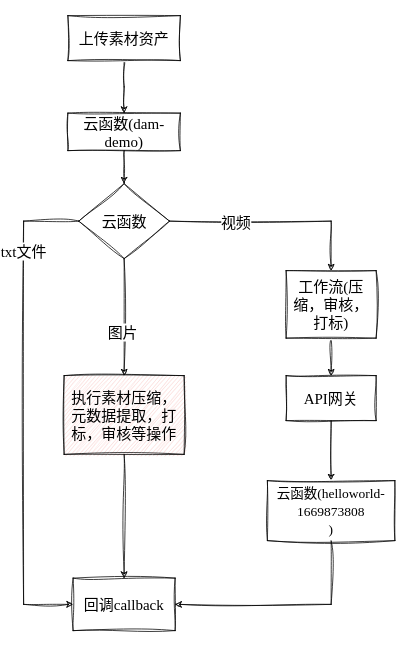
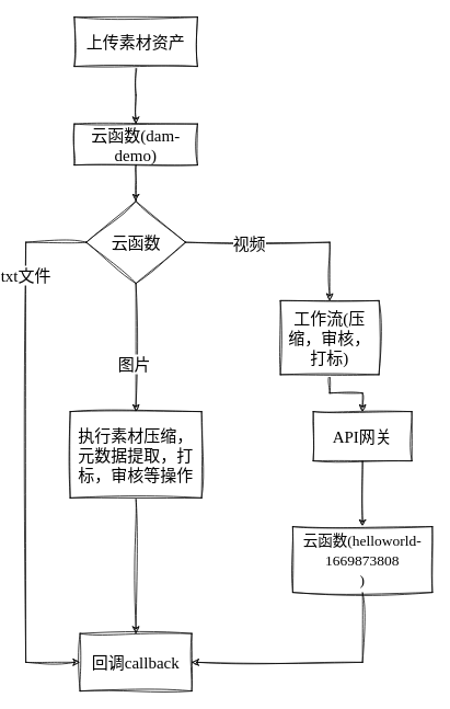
  <mxCell id="0" />
  <mxCell id="1" parent="0" />
  <mxCell id="2" style="edgeStyle=orthogonalEdgeStyle;rounded=0;sketch=1;hachureGap=4;jiggle=2;curveFitting=1;orthogonalLoop=1;jettySize=auto;html=1;exitX=0.5;exitY=1;exitDx=0;exitDy=0;fontFamily=Architects Daughter;fontSource=https%3A%2F%2Ffonts.googleapis.com%2Fcss%3Ffamily%3DArchitects%2BDaughter;fontSize=16;" edge="1" parent="1" source="3"><mxGeometry relative="1" as="geometry"><mxPoint x="154" y="150" as="targetPoint" /></mxGeometry></mxCell>
  <mxCell id="3" value="上传素材资产" style="rounded=0;whiteSpace=wrap;html=1;sketch=1;hachureGap=4;jiggle=2;curveFitting=1;fontFamily=Architects Daughter;fontSource=https%3A%2F%2Ffonts.googleapis.com%2Fcss%3Ffamily%3DArchitects%2BDaughter;fontSize=20;" vertex="1" parent="1"><mxGeometry x="79" y="20" width="150" height="60" as="geometry" /></mxCell>
  <mxCell id="4" style="edgeStyle=orthogonalEdgeStyle;rounded=0;sketch=1;hachureGap=4;jiggle=2;curveFitting=1;orthogonalLoop=1;jettySize=auto;html=1;entryX=0.5;entryY=0;entryDx=0;entryDy=0;fontFamily=Architects Daughter;fontSource=https%3A%2F%2Ffonts.googleapis.com%2Fcss%3Ffamily%3DArchitects%2BDaughter;fontSize=16;" edge="1" parent="1" source="5" target="12"><mxGeometry relative="1" as="geometry" /></mxCell>
  <mxCell id="5" value="云函数(dam-demo)" style="rounded=0;whiteSpace=wrap;html=1;sketch=1;hachureGap=4;jiggle=2;curveFitting=1;fontFamily=Architects Daughter;fontSource=https%3A%2F%2Ffonts.googleapis.com%2Fcss%3Ffamily%3DArchitects%2BDaughter;fontSize=20;" vertex="1" parent="1"><mxGeometry x="79" y="150" width="150" height="50" as="geometry" /></mxCell>
  <mxCell id="6" style="edgeStyle=orthogonalEdgeStyle;rounded=0;sketch=1;hachureGap=4;jiggle=2;curveFitting=1;orthogonalLoop=1;jettySize=auto;html=1;fontFamily=Architects Daughter;fontSource=https%3A%2F%2Ffonts.googleapis.com%2Fcss%3Ffamily%3DArchitects%2BDaughter;fontSize=16;" edge="1" parent="1" source="12" target="14"><mxGeometry relative="1" as="geometry" /></mxCell>
  <mxCell id="7" value="图片" style="edgeLabel;html=1;align=center;verticalAlign=middle;resizable=0;points=[];fontSize=20;fontFamily=Architects Daughter;" vertex="1" connectable="0" parent="6"><mxGeometry x="0.246" y="-3" relative="1" as="geometry"><mxPoint as="offset" /></mxGeometry></mxCell>
  <mxCell id="8" style="edgeStyle=orthogonalEdgeStyle;rounded=0;sketch=1;hachureGap=4;jiggle=2;curveFitting=1;orthogonalLoop=1;jettySize=auto;html=1;fontFamily=Architects Daughter;fontSource=https%3A%2F%2Ffonts.googleapis.com%2Fcss%3Ffamily%3DArchitects%2BDaughter;fontSize=16;" edge="1" parent="1" source="12" target="17"><mxGeometry relative="1" as="geometry"><mxPoint x="420" y="450" as="targetPoint" /></mxGeometry></mxCell>
  <mxCell id="9" value="视频" style="edgeLabel;html=1;align=center;verticalAlign=middle;resizable=0;points=[];fontSize=20;fontFamily=Architects Daughter;" vertex="1" connectable="0" parent="8"><mxGeometry x="-0.382" y="-1" relative="1" as="geometry"><mxPoint x="1" as="offset" /></mxGeometry></mxCell>
  <mxCell id="10" style="edgeStyle=orthogonalEdgeStyle;rounded=0;sketch=1;hachureGap=4;jiggle=2;curveFitting=1;orthogonalLoop=1;jettySize=auto;html=1;exitX=0;exitY=0.5;exitDx=0;exitDy=0;entryX=0;entryY=0.5;entryDx=0;entryDy=0;fontFamily=Architects Daughter;fontSource=https%3A%2F%2Ffonts.googleapis.com%2Fcss%3Ffamily%3DArchitects%2BDaughter;fontSize=16;" edge="1" parent="1" source="12" target="15"><mxGeometry relative="1" as="geometry"><Array as="points"><mxPoint x="20" y="294" /><mxPoint x="20" y="805" /></Array></mxGeometry></mxCell>
  <mxCell id="11" value="txt文件" style="edgeLabel;html=1;align=center;verticalAlign=middle;resizable=0;points=[];fontSize=20;fontFamily=Architects Daughter;" vertex="1" connectable="0" parent="10"><mxGeometry x="-0.657" y="-1" relative="1" as="geometry"><mxPoint y="1" as="offset" /></mxGeometry></mxCell>
  <mxCell id="12" value="云函数" style="rhombus;whiteSpace=wrap;html=1;sketch=1;hachureGap=4;jiggle=2;curveFitting=1;fontFamily=Architects Daughter;fontSource=https%3A%2F%2Ffonts.googleapis.com%2Fcss%3Ffamily%3DArchitects%2BDaughter;fontSize=20;" vertex="1" parent="1"><mxGeometry x="93.5" y="244" width="121" height="100" as="geometry" /></mxCell>
  <mxCell id="13" value="" style="edgeStyle=orthogonalEdgeStyle;rounded=0;sketch=1;hachureGap=4;jiggle=2;curveFitting=1;orthogonalLoop=1;jettySize=auto;html=1;fontFamily=Architects Daughter;fontSource=https%3A%2F%2Ffonts.googleapis.com%2Fcss%3Ffamily%3DArchitects%2BDaughter;fontSize=16;" edge="1" parent="1" source="14" target="15"><mxGeometry relative="1" as="geometry" /></mxCell>
- <mxCell id="14" value="执行素材压缩，元数据提取，打标，审核等操作" style="rounded=0;whiteSpace=wrap;html=1;sketch=1;hachureGap=4;jiggle=2;curveFitting=1;fontFamily=Architects Daughter;fontSource=https%3A%2F%2Ffonts.googleapis.com%2Fcss%3Ffamily%3DArchitects%2BDaughter;fontSize=20;fillColor=#f8cecc;" vertex="1" parent="1"><mxGeometry x="74" y="500" width="160" height="105" as="geometry" /></mxCell>
+ <mxCell id="14" value="执行素材压缩，元数据提取，打标，审核等操作" style="rounded=0;whiteSpace=wrap;html=1;sketch=1;hachureGap=4;jiggle=2;curveFitting=1;fontFamily=Architects Daughter;fontSource=https%3A%2F%2Ffonts.googleapis.com%2Fcss%3Ffamily%3DArchitects%2BDaughter;fontSize=20;" vertex="1" parent="1"><mxGeometry x="74" y="500" width="160" height="105" as="geometry" /></mxCell>
  <mxCell id="15" value="回调callback" style="rounded=0;whiteSpace=wrap;html=1;sketch=1;hachureGap=4;jiggle=2;curveFitting=1;fontFamily=Architects Daughter;fontSource=https%3A%2F%2Ffonts.googleapis.com%2Fcss%3Ffamily%3DArchitects%2BDaughter;fontSize=20;" vertex="1" parent="1"><mxGeometry x="86" y="770" width="136" height="70" as="geometry" /></mxCell>
  <mxCell id="16" value="" style="edgeStyle=orthogonalEdgeStyle;rounded=0;sketch=1;hachureGap=4;jiggle=2;curveFitting=1;orthogonalLoop=1;jettySize=auto;html=1;fontFamily=Architects Daughter;fontSource=https%3A%2F%2Ffonts.googleapis.com%2Fcss%3Ffamily%3DArchitects%2BDaughter;fontSize=16;" edge="1" parent="1" source="17" target="19"><mxGeometry relative="1" as="geometry" /></mxCell>
- <mxCell id="17" value="工作流(压缩，审核，打标)" style="rounded=0;whiteSpace=wrap;html=1;sketch=1;hachureGap=4;jiggle=2;curveFitting=1;fontFamily=Architects Daughter;fontSource=https%3A%2F%2Ffonts.googleapis.com%2Fcss%3Ffamily%3DArchitects%2BDaughter;fontSize=20;" vertex="1" parent="1"><mxGeometry x="370" y="360" width="120" height="90" as="geometry" /></mxCell>
+ <mxCell id="17" value="工作流(压缩，审核，打标)" style="rounded=0;whiteSpace=wrap;html=1;sketch=1;hachureGap=4;jiggle=2;curveFitting=1;fontFamily=Architects Daughter;fontSource=https%3A%2F%2Ffonts.googleapis.com%2Fcss%3Ffamily%3DArchitects%2BDaughter;fontSize=20;" vertex="1" parent="1"><mxGeometry x="330" y="365" width="120" height="90" as="geometry" /></mxCell>
  <mxCell id="18" value="" style="edgeStyle=orthogonalEdgeStyle;rounded=0;sketch=1;hachureGap=4;jiggle=2;curveFitting=1;orthogonalLoop=1;jettySize=auto;html=1;fontFamily=Architects Daughter;fontSource=https%3A%2F%2Ffonts.googleapis.com%2Fcss%3Ffamily%3DArchitects%2BDaughter;fontSize=16;" edge="1" parent="1" source="19" target="21"><mxGeometry relative="1" as="geometry" /></mxCell>
  <mxCell id="19" value="API网关" style="whiteSpace=wrap;html=1;fontSize=20;fontFamily=Architects Daughter;rounded=0;sketch=1;hachureGap=4;jiggle=2;curveFitting=1;fontSource=https%3A%2F%2Ffonts.googleapis.com%2Fcss%3Ffamily%3DArchitects%2BDaughter;" vertex="1" parent="1"><mxGeometry x="370" y="500" width="120" height="60" as="geometry" /></mxCell>
  <mxCell id="20" style="edgeStyle=orthogonalEdgeStyle;rounded=0;sketch=1;hachureGap=4;jiggle=2;curveFitting=1;orthogonalLoop=1;jettySize=auto;html=1;exitX=0.5;exitY=1;exitDx=0;exitDy=0;entryX=1;entryY=0.5;entryDx=0;entryDy=0;fontFamily=Architects Daughter;fontSource=https%3A%2F%2Ffonts.googleapis.com%2Fcss%3Ffamily%3DArchitects%2BDaughter;fontSize=16;" edge="1" parent="1" source="21" target="15"><mxGeometry relative="1" as="geometry" /></mxCell>
  <mxCell id="21" value="&lt;font style=&quot;font-size: 18px;&quot;&gt;云函数(helloworld-1669873808&lt;br&gt;)&lt;/font&gt;" style="whiteSpace=wrap;html=1;fontSize=20;fontFamily=Architects Daughter;rounded=0;sketch=1;hachureGap=4;jiggle=2;curveFitting=1;fontSource=https%3A%2F%2Ffonts.googleapis.com%2Fcss%3Ffamily%3DArchitects%2BDaughter;" vertex="1" parent="1"><mxGeometry x="345" y="640" width="170" height="80" as="geometry" /></mxCell>
